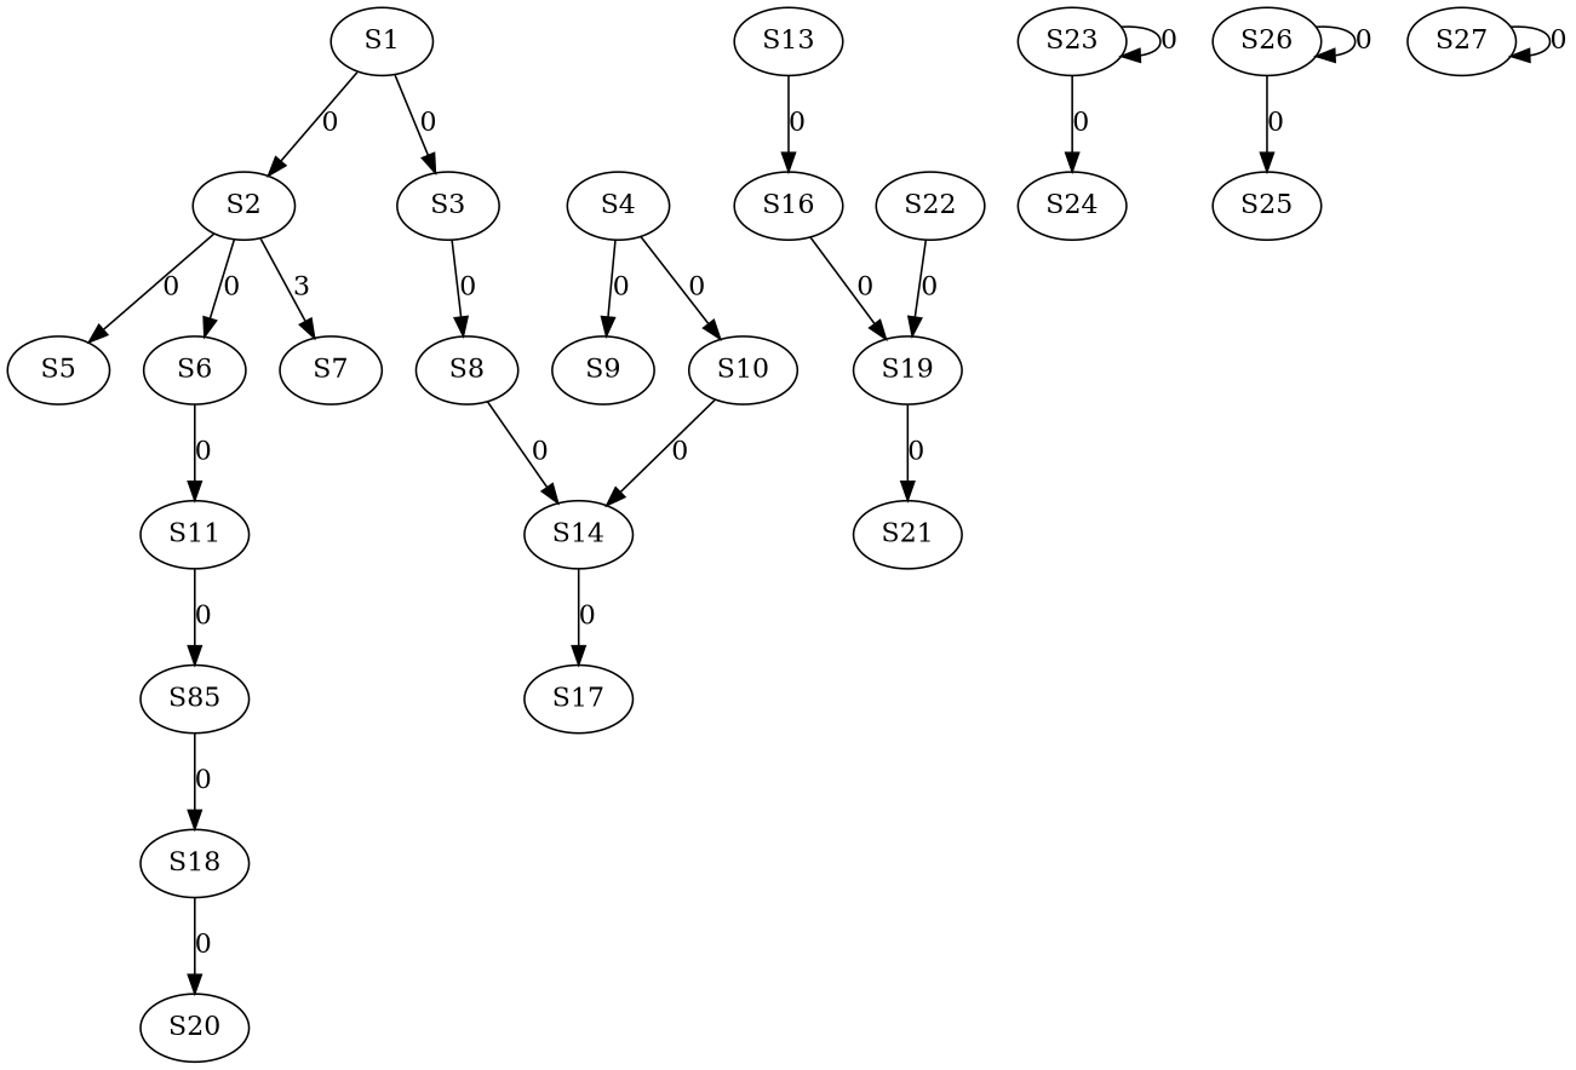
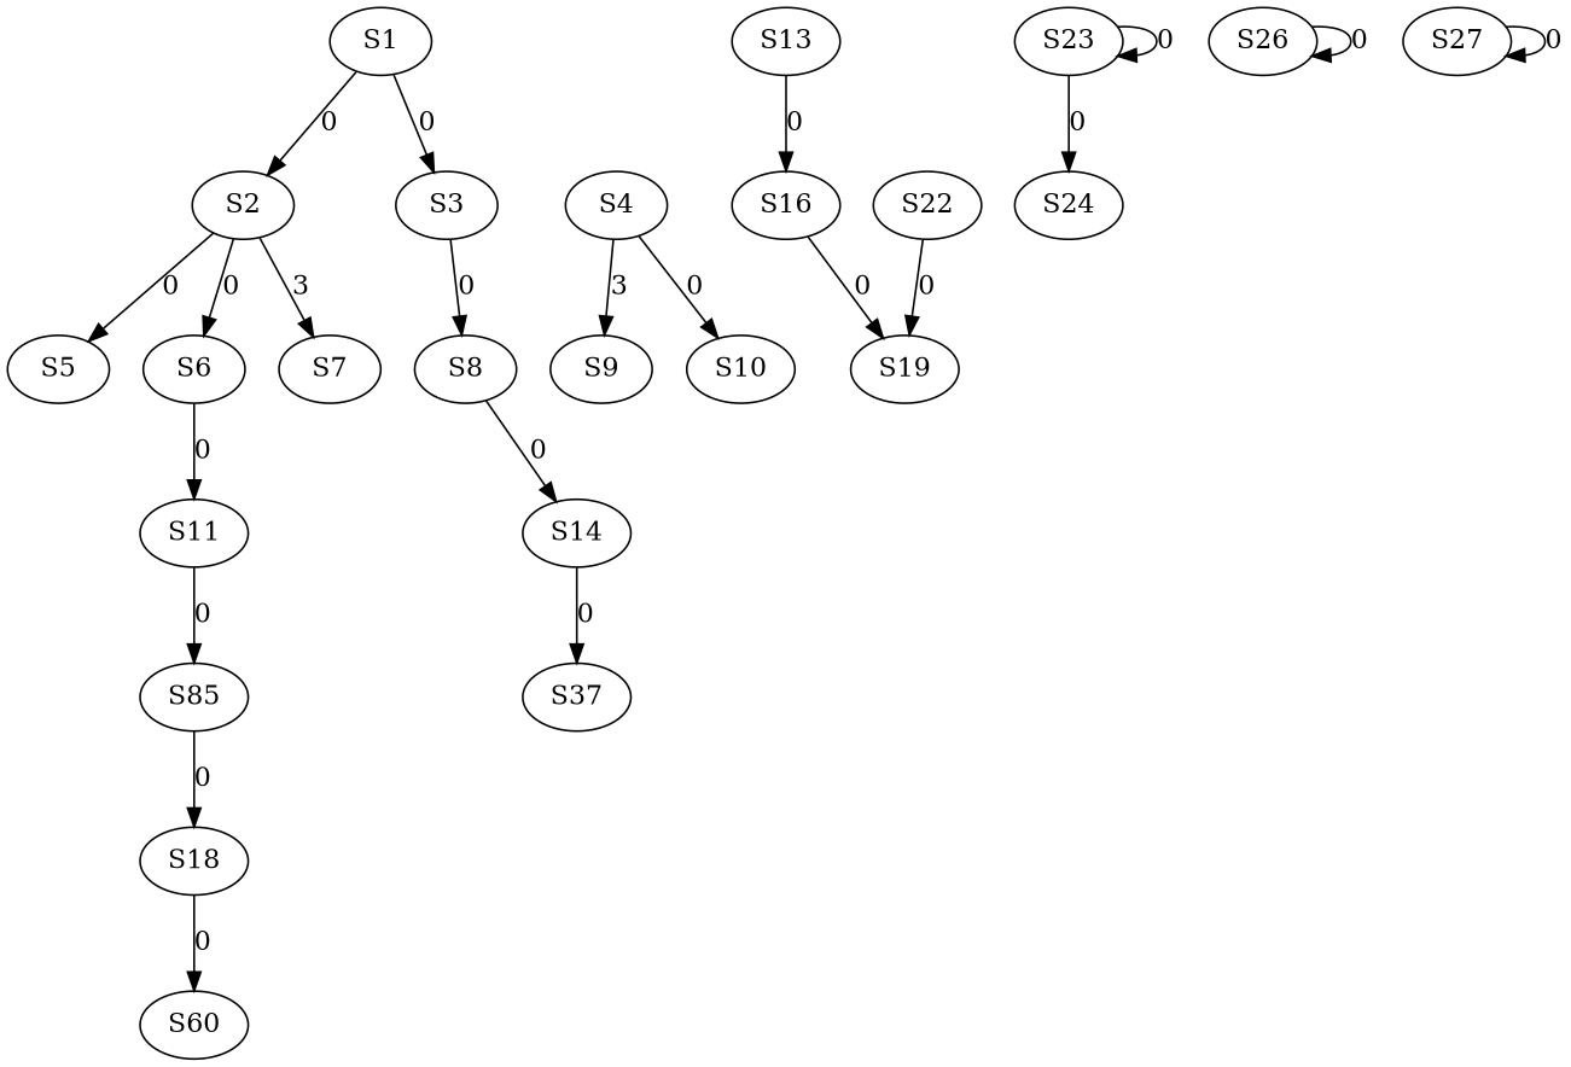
  strict digraph {
    S1
    S2
    S3
    S5
    S6
    S7
    S8
    S4
    S9
    S10
    S11
    S14
    n13 [label=S85]
    S13
    S16
-   S17
+   S17 [label=S37]
    S18
    S19
-   S20
-   S21
+   S20 [label=S60]
    S22
    S23
    S24
    S26
-   S25
    S27
    S1 -> S2 [label=0]
    S1 -> S3 [label=0]
    S2 -> S5 [label=0]
    S2 -> S6 [label=0]
    S2 -> S7 [label=3]
    S3 -> S8 [label=0]
    S6 -> S11 [label=0]
    S8 -> S14 [label=0]
-   S4 -> S9 [label=0]
+   S4 -> S9 [label=3]
    S4 -> S10 [label=0]
-   S10 -> S14 [label=0]
    S11 -> n13 [label=0]
    S14 -> S17 [label=0]
    n13 -> S18 [label=0]
    S13 -> S16 [label=0]
    S16 -> S19 [label=0]
    S18 -> S20 [label=0]
-   S19 -> S21 [label=0]
    S22 -> S19 [label=0]
    S23 -> S23 [label=0]
    S23 -> S24 [label=0]
    S26 -> S26 [label=0]
-   S26 -> S25 [label=0]
    S27 -> S27 [label=0]
  }
